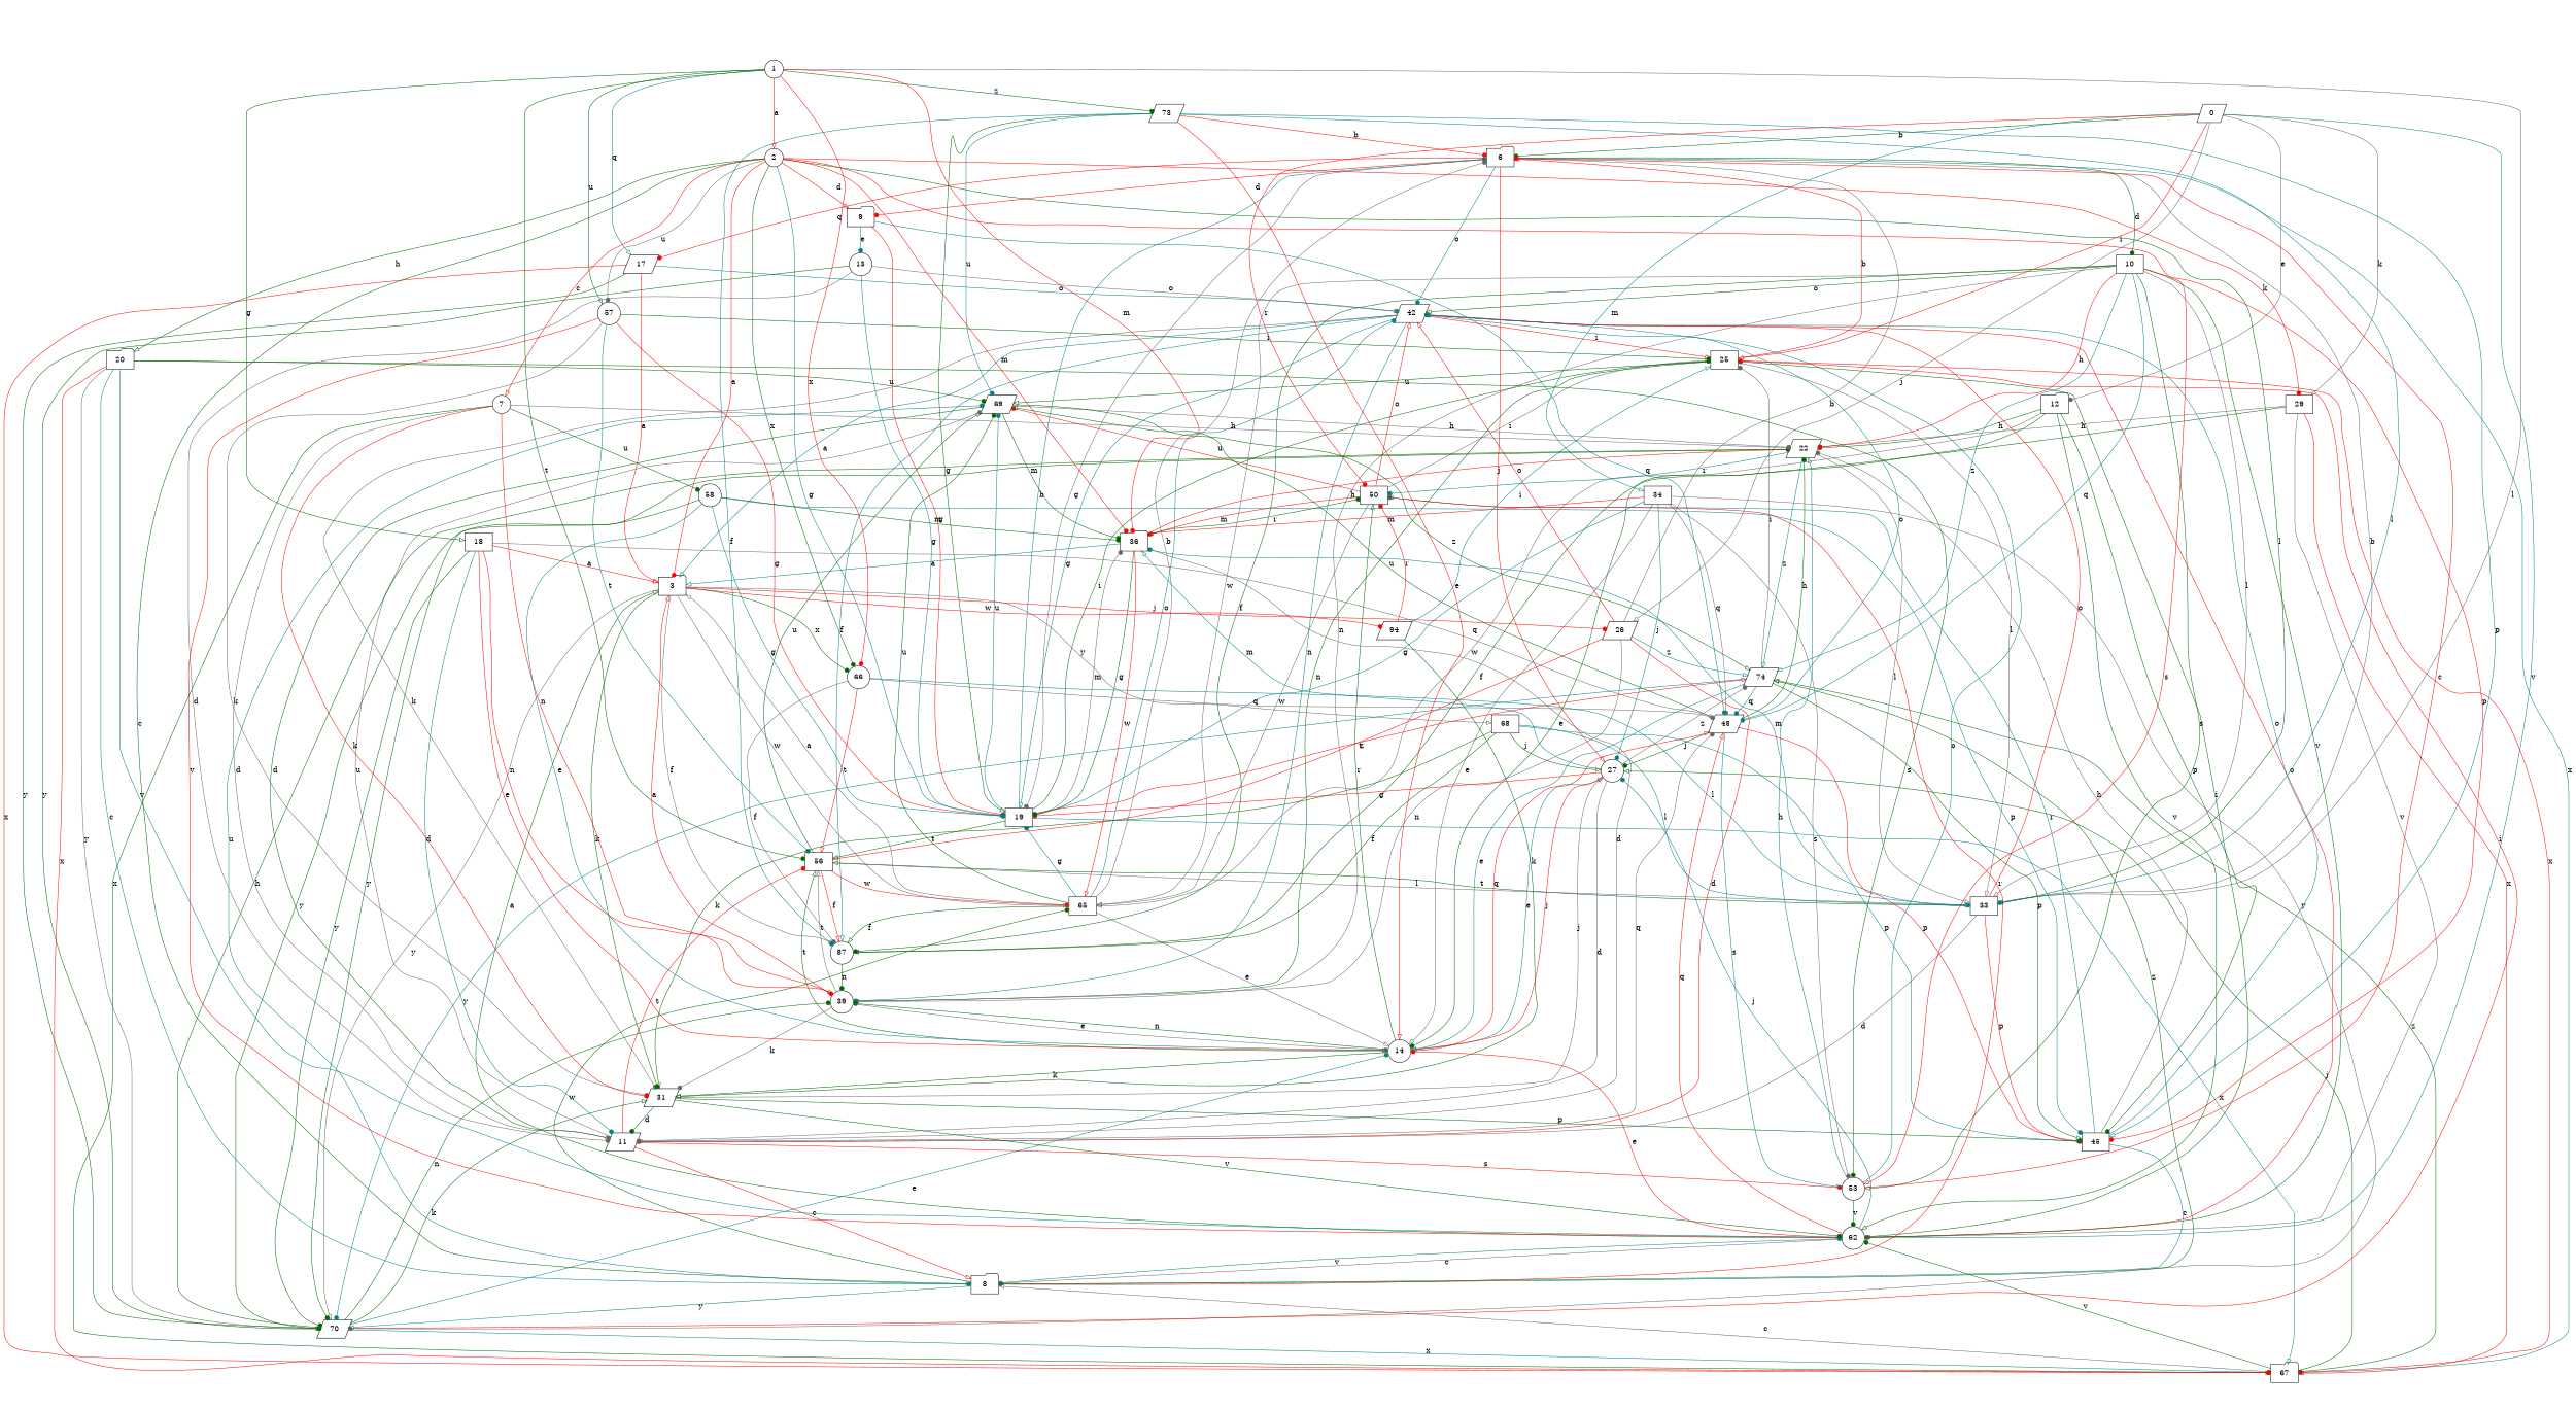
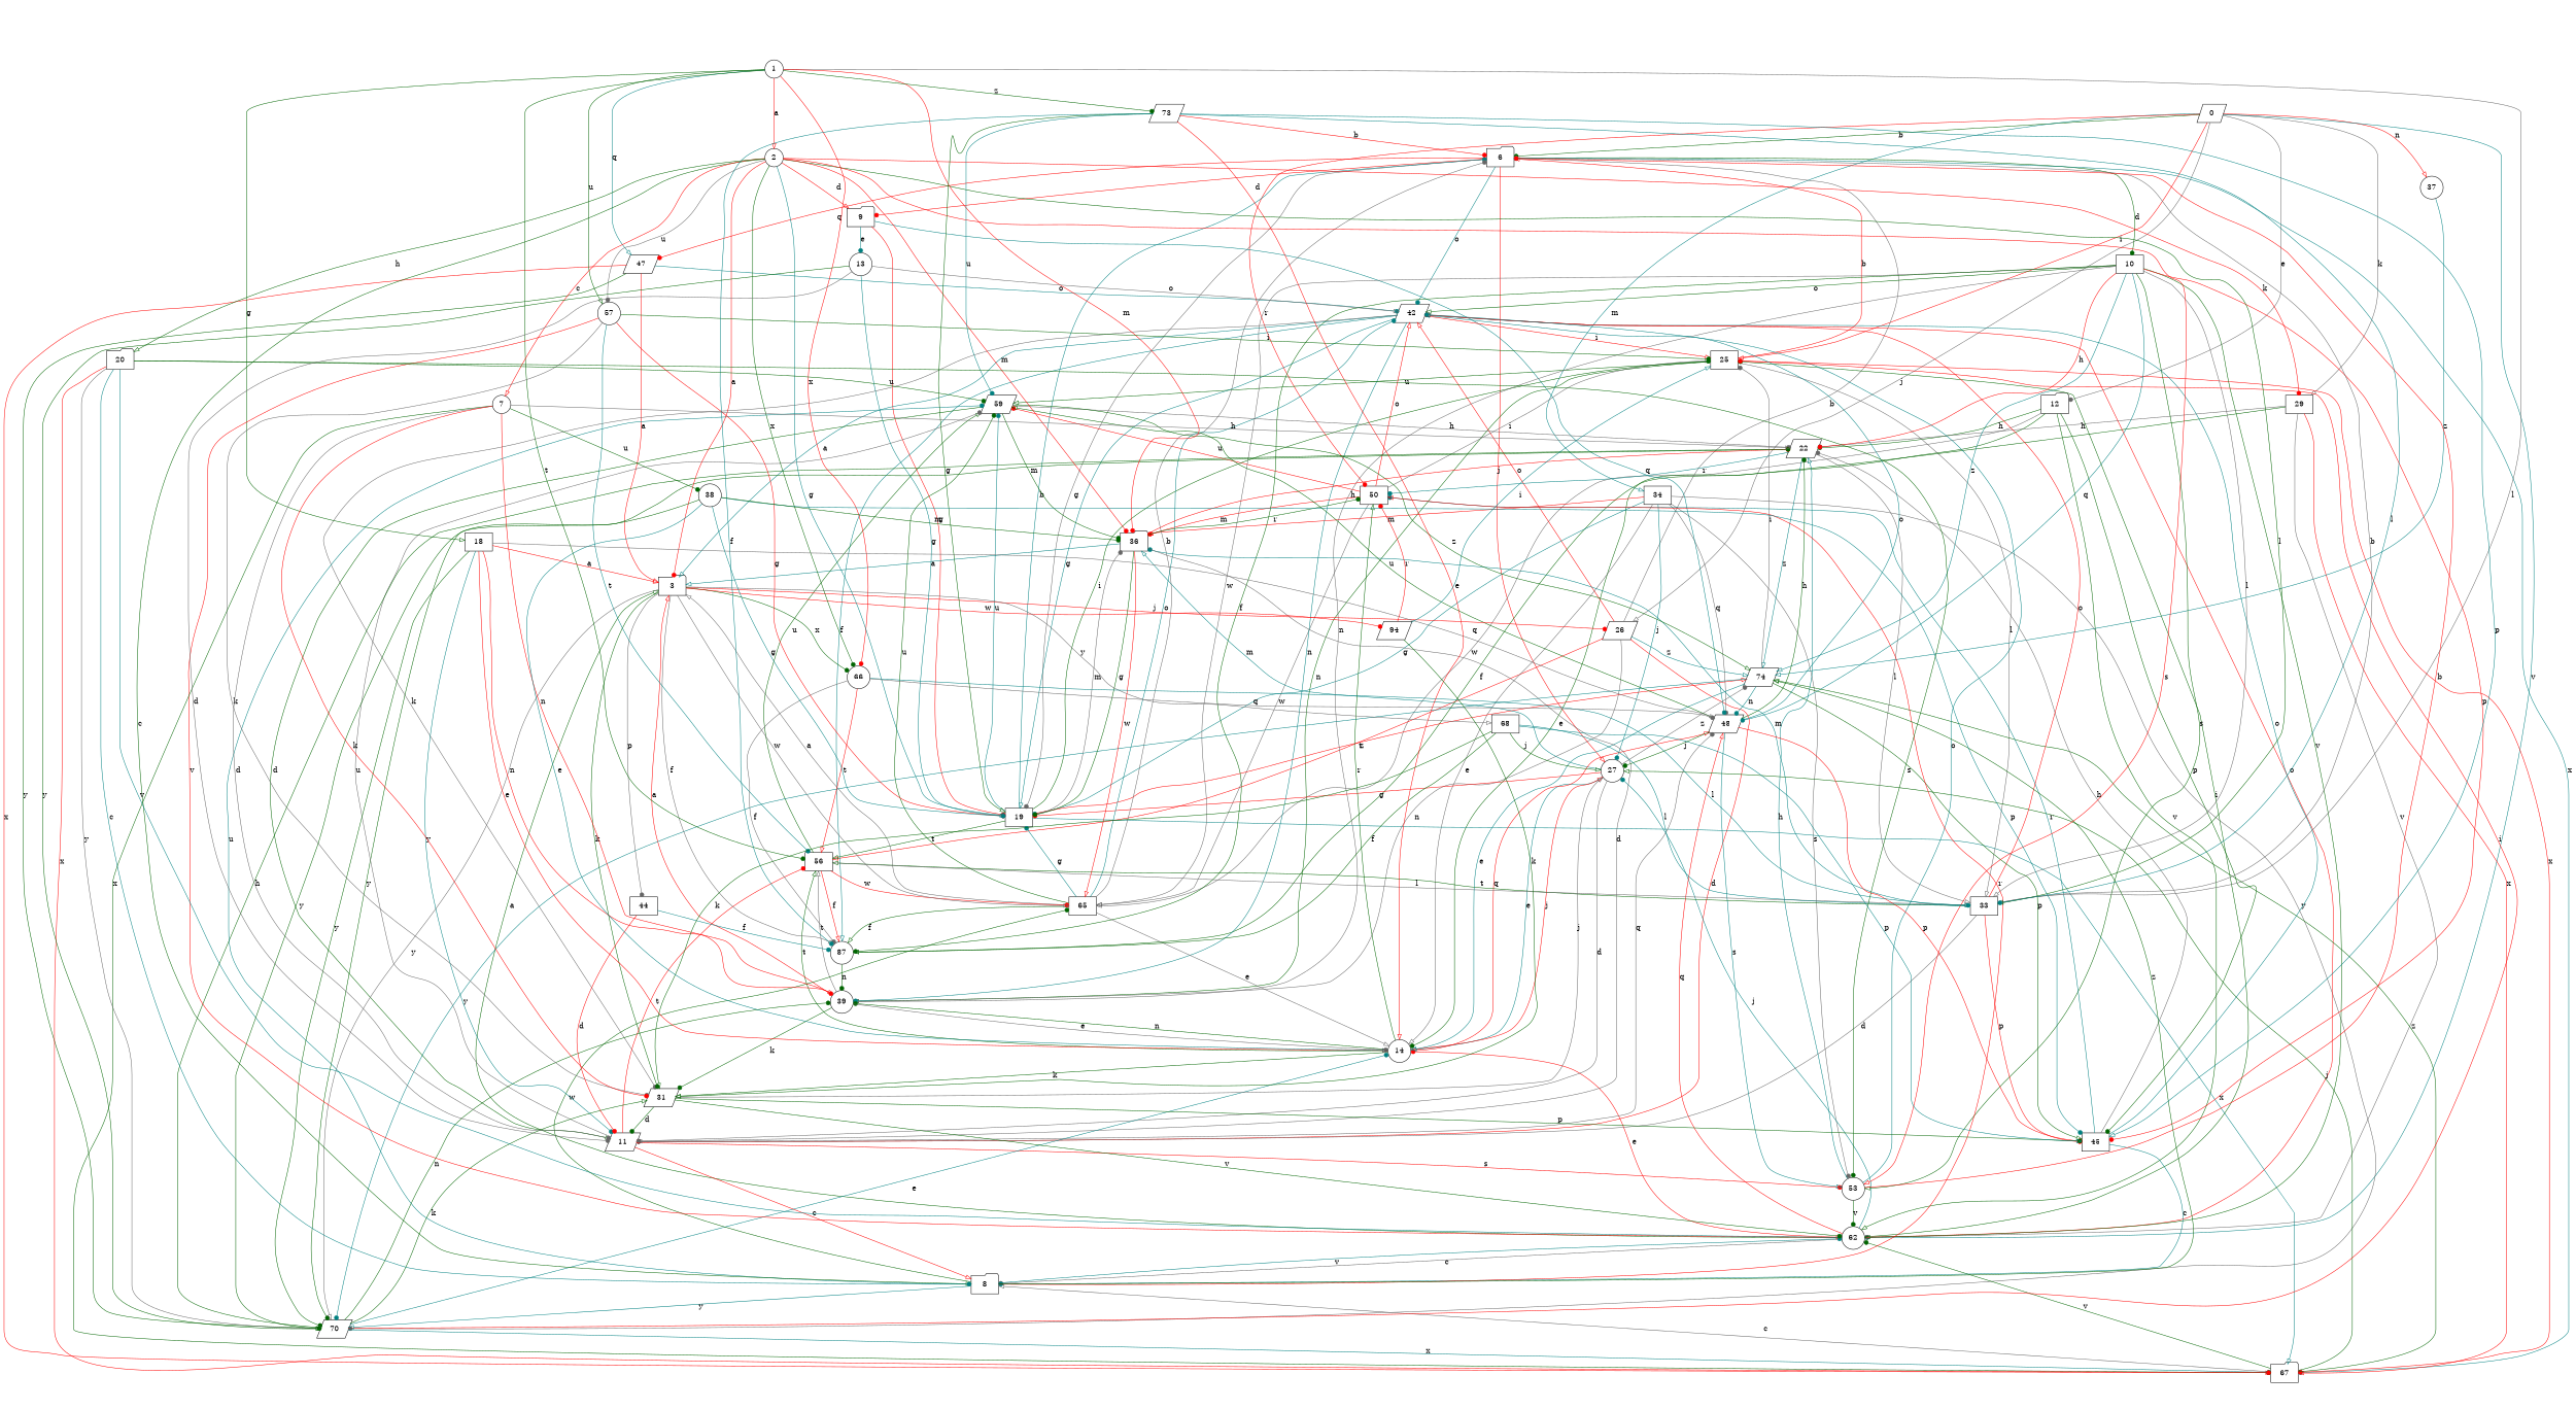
  strict digraph {
    node [shape=circle]
    edge [arrowhead=dot color=darkgreen]
    0 [shape=parallelogram]
    6 [shape=folder]
    12 [shape=folder]
    25 [shape=box]
    26 [shape=parallelogram]
    29 [shape=box]
    34 [shape=box]
+   37
    50 [shape=box]
    62
-   47 [shape=parallelogram label=17]
+   47 [shape=parallelogram]
    9 [shape=folder]
    19 [shape=box]
    10 [shape=box]
    27
    42 [shape=parallelogram]
    67 [shape=folder]
    65 [shape=box]
    22 [shape=parallelogram]
    45 [shape=box]
    14
    33 [shape=box]
    39
-   59 [shape=parallelogram label=69]
+   59 [shape=parallelogram]
    56 [shape=box]
    11 [shape=parallelogram]
    74 [shape=parallelogram]
    n28 [label=87]
    36 [shape=folder]
    53
    70 [shape=parallelogram]
    48 [shape=parallelogram]
    3 [shape=folder]
    8 [shape=folder]
    1
    2
    18 [shape=box]
    57
    66
    73 [shape=parallelogram]
    7
    20 [shape=folder]
    31 [shape=parallelogram]
+   44 [shape=box]
    n45 [label=94 shape=parallelogram]
    68 [shape=box]
-   58
+   58 [label=38]
    13
    0 -> 6 [label=b]
    0 -> 12 [color=gray40 label=e]
    0 -> 25 [arrowhead=onormal color=red label=i]
    0 -> 26 [arrowhead=onormal color=gray40 label=j]
    0 -> 29 [arrowhead=onormal color=gray40 label=k]
    0 -> 34 [arrowhead=onormal color=teal label=m]
+   0 -> 37 [arrowhead=onormal color=red label=n]
    0 -> 50 [color=red label=r]
    0 -> 62 [color=teal label=v]
    6 -> 47 [color=red label=q]
    6 -> 9 [color=red label=d]
    6 -> 19 [color=gray40 label=g]
    6 -> 10 [label=d]
    6 -> 27 [arrowhead=onormal color=red label=j]
    6 -> 42 [color=teal label=o]
    6 -> 67 [color=teal label=x]
    12 -> 62 [arrowhead=onormal label=v]
    12 -> 65 [arrowhead=onormal color=gray40 label=w]
    12 -> 22 [label=h]
    12 -> 45 [label=p]
    12 -> 14 [label=e]
    25 -> 6 [arrowhead=onormal color=red label=b]
    25 -> 67 [color=red label=x]
    25 -> 33 [arrowhead=onormal color=gray40 label=l]
    25 -> 39 [arrowhead=onormal label=n]
    25 -> 59 [arrowhead=onormal label=u]
    26 -> 6 [color=gray40 label=b]
    26 -> 42 [arrowhead=onormal color=red label=o]
    26 -> 39 [arrowhead=onormal color=gray40 label=n]
    26 -> 56 [arrowhead=onormal color=red label=t]
    26 -> 11 [color=red label=d]
    26 -> 74 [arrowhead=onormal color=teal label=z]
    29 -> 62 [color=gray40 label=v]
    29 -> 67 [arrowhead=onormal color=red label=x]
    29 -> 22 [color=gray40 label=h]
    29 -> n28 [arrowhead=onormal label=f]
    34 -> 19 [color=teal label=g]
    34 -> 27 [color=teal label=j]
    34 -> 14 [arrowhead=onormal color=gray40 label=e]
    34 -> 36 [color=red label=m]
    34 -> 53 [color=gray40 label=s]
    34 -> 70 [color=gray40 label=y]
    34 -> 48 [color=gray40 label=q]
+   37 -> 74 [arrowhead=onormal color=teal label=z]
    50 -> 25 [arrowhead=onormal color=gray40 label=i]
    50 -> 42 [arrowhead=onormal color=red label=o]
    50 -> 65 [arrowhead=onormal color=gray40 label=w]
    50 -> 59 [color=red label=u]
    50 -> 36 [arrowhead=onormal color=red label=m]
    62 -> 25 [label=i]
    62 -> 27 [color=teal label=j]
    62 -> 42 [arrowhead=onormal color=red label=o]
    62 -> 14 [color=red label=e]
    62 -> 48 [arrowhead=onormal color=red label=q]
    62 -> 3 [arrowhead=onormal label=a]
    62 -> 8 [color=gray40 label=c]
    47 -> 42 [color=teal label=o]
    47 -> 67 [arrowhead=onormal color=red label=x]
    47 -> 70 [arrowhead=onormal label=y]
    47 -> 3 [arrowhead=onormal color=red label=a]
    9 -> 19 [color=red label=g]
    9 -> 48 [color=teal label=q]
    9 -> 13 [color=teal label=e]
    19 -> 6 [color=teal label=b]
    19 -> 25 [label=i]
    19 -> 67 [arrowhead=onormal color=teal label=x]
    19 -> 59 [color=teal label=u]
    19 -> 56 [arrowhead=onormal label=t]
    19 -> 74 [arrowhead=onormal color=red label=z]
    19 -> 36 [color=gray40 label=m]
    10 -> 62 [arrowhead=onormal label=v]
    10 -> 42 [arrowhead=onormal label=o]
    10 -> 65 [arrowhead=onormal color=gray40 label=w]
    10 -> 22 [color=red label=h]
    10 -> 45 [color=red label=p]
    10 -> 33 [arrowhead=onormal color=gray40 label=l]
    10 -> 39 [color=gray40 label=n]
    10 -> 74 [arrowhead=onormal color=teal label=z]
    10 -> n28 [label=f]
    10 -> 53 [arrowhead=onormal label=s]
    10 -> 48 [color=teal label=q]
    27 -> 19 [color=red label=g]
    27 -> 14 [arrowhead=onormal color=teal label=e]
    27 -> 11 [color=gray40 label=d]
    27 -> 74 [color=gray40 label=z]
    27 -> 36 [arrowhead=onormal color=teal label=m]
    42 -> 25 [arrowhead=onormal color=red label=i]
    42 -> 19 [arrowhead=onormal color=teal label=g]
    42 -> 39 [color=teal label=n]
    42 -> n28 [arrowhead=onormal color=teal label=f]
    42 -> 3 [arrowhead=onormal color=teal label=a]
    42 -> 31 [color=gray40 label=k]
    67 -> 62 [label=v]
    67 -> 27 [arrowhead=onormal label=j]
    67 -> 74 [arrowhead=onormal label=z]
    67 -> 8 [arrowhead=onormal color=gray40 label=c]
    65 -> 6 [color=gray40 label=b]
    65 -> 19 [color=teal label=g]
    65 -> 42 [color=teal label=o]
    65 -> 14 [arrowhead=onormal color=gray40 label=e]
    65 -> 59 [label=u]
    65 -> n28 [arrowhead=onormal label=f]
    65 -> 3 [arrowhead=onormal color=gray40 label=a]
    22 -> 50 [color=teal label=r]
    22 -> 33 [arrowhead=onormal color=gray40 label=l]
    22 -> 74 [arrowhead=onormal color=teal label=z]
    22 -> 70 [label=y]
    45 -> 50 [color=teal label=r]
    45 -> 42 [arrowhead=onormal color=teal label=o]
    45 -> 22 [color=gray40 label=h]
    45 -> 8 [color=teal label=c]
    14 -> 50 [arrowhead=onormal label=r]
    14 -> 27 [arrowhead=onormal color=red label=j]
    14 -> 39 [label=n]
    14 -> 56 [arrowhead=onormal label=t]
    14 -> 48 [arrowhead=onormal color=red label=q]
    14 -> 31 [arrowhead=onormal label=k]
    33 -> 6 [color=gray40 label=b]
    33 -> 42 [color=red label=o]
    33 -> 45 [color=red label=p]
    33 -> 56 [arrowhead=onormal label=t]
    33 -> 11 [color=gray40 label=d]
    33 -> 36 [color=teal label=m]
    39 -> 14 [color=gray40 label=e]
    39 -> 56 [arrowhead=onormal color=gray40 label=t]
    39 -> 3 [arrowhead=onormal color=red label=a]
-   39 -> 31 [color=gray40 label=k]
+   39 -> 31 [label=k]
    59 -> 22 [color=gray40 label=h]
    59 -> 11 [arrowhead=onormal label=d]
    59 -> 74 [arrowhead=onormal label=z]
    59 -> 36 [label=m]
    56 -> 65 [color=red label=w]
    56 -> 33 [arrowhead=onormal color=gray40 label=l]
    56 -> 59 [arrowhead=onormal label=u]
    56 -> n28 [arrowhead=onormal color=red label=f]
    11 -> 59 [color=gray40 label=u]
    11 -> 56 [color=red label=t]
    11 -> 53 [color=red label=s]
    11 -> 48 [color=gray40 label=q]
    11 -> 8 [arrowhead=onormal color=red label=c]
    74 -> 25 [color=gray40 label=i]
    74 -> 45 [arrowhead=onormal label=p]
    74 -> 14 [arrowhead=onormal color=teal label=e]
    74 -> 70 [color=teal label=y]
-   74 -> 48 [color=teal label=q]
+   74 -> 48 [color=teal label=n]
    n28 -> 39 [label=n]
    36 -> 50 [label=r]
    36 -> 19 [label=g]
    36 -> 65 [arrowhead=onormal color=red label=w]
    36 -> 22 [color=red label=h]
    36 -> 11 [arrowhead=onormal color=gray40 label=d]
    36 -> 3 [arrowhead=onormal color=teal label=a]
-   53 -> 6 [color=red label=c]
+   53 -> 6 [color=red label=b]
    53 -> 62 [label=v]
    53 -> 42 [color=teal label=o]
    53 -> 22 [arrowhead=onormal color=teal label=h]
    70 -> 25 [color=red label=i]
    70 -> 67 [color=teal label=x]
    70 -> 22 [label=h]
    70 -> 14 [color=teal label=e]
    70 -> 39 [label=n]
    70 -> 31 [arrowhead=onormal label=k]
    48 -> 27 [label=j]
    48 -> 42 [arrowhead=onormal color=teal label=o]
    48 -> 22 [label=h]
    48 -> 45 [color=red label=p]
    48 -> 59 [arrowhead=onormal label=u]
    48 -> 53 [arrowhead=onormal color=teal label=s]
    3 -> 26 [color=red label=j]
    3 -> 65 [arrowhead=onormal color=gray40 label=w]
    3 -> n28 [arrowhead=onormal color=gray40 label=f]
    3 -> 70 [arrowhead=onormal color=gray40 label=y]
    3 -> 66 [label=x]
    3 -> 31 [label=k]
+   3 -> 44 [color=gray40 label=p]
    3 -> n45 [color=red label=w]
    3 -> 68 [arrowhead=onormal color=gray40 label=y]
    8 -> 50 [arrowhead=onormal color=red label=r]
    8 -> 62 [color=teal label=v]
    8 -> 65 [label=w]
    8 -> 59 [color=teal label=u]
    8 -> 74 [arrowhead=onormal label=z]
    8 -> 70 [arrowhead=onormal color=teal label=y]
    1 -> 47 [arrowhead=onormal color=teal label=q]
    1 -> 33 [arrowhead=onormal color=gray40 label=l]
    1 -> 56 [label=t]
    1 -> 36 [color=red label=m]
    1 -> 2 [arrowhead=onormal color=red label=a]
    1 -> 18 [arrowhead=onormal label=g]
    1 -> 57 [arrowhead=onormal label=u]
    1 -> 66 [color=red label=x]
    1 -> 73 [label=z]
    2 -> 29 [color=red label=k]
    2 -> 9 [arrowhead=onormal color=red label=d]
    2 -> 19 [color=teal label=g]
    2 -> 33 [arrowhead=onormal label=l]
    2 -> 36 [color=red label=m]
    2 -> 53 [arrowhead=onormal color=red label=s]
    2 -> 3 [color=red label=a]
    2 -> 8 [arrowhead=onormal label=c]
    2 -> 57 [color=gray40 label=u]
    2 -> 66 [label=x]
    2 -> 7 [arrowhead=onormal color=red label=c]
    2 -> 20 [arrowhead=onormal label=h]
    18 -> 14 [arrowhead=onormal color=red label=e]
    18 -> 39 [arrowhead=onormal color=red label=n]
-   18 -> 11 [color=teal label=d]
+   18 -> 11 [color=teal label=y]
    18 -> 70 [label=y]
    18 -> 48 [arrowhead=onormal color=gray40 label=q]
    18 -> 3 [arrowhead=onormal color=red label=a]
    57 -> 25 [label=i]
    57 -> 62 [arrowhead=onormal color=red label=v]
    57 -> 19 [color=red label=g]
    57 -> 56 [color=teal label=t]
    57 -> 31 [color=gray40 label=k]
    66 -> 33 [arrowhead=onormal color=teal label=l]
    66 -> 56 [arrowhead=onormal color=red label=t]
    66 -> n28 [color=gray40 label=f]
    66 -> 48 [color=gray40 label=q]
    73 -> 6 [color=red label=b]
    73 -> 19 [arrowhead=onormal label=g]
    73 -> 45 [arrowhead=onormal color=teal label=p]
    73 -> 14 [arrowhead=onormal color=red label=e]
    73 -> 33 [color=teal label=l]
    73 -> 59 [color=teal label=u]
    73 -> n28 [color=teal label=f]
    7 -> 67 [label=x]
-   7 -> 22 [color=gray40 label=h]
+   7 -> 22 [arrowhead=onormal color=gray40 label=h]
    7 -> 39 [color=red label=n]
    7 -> 11 [color=gray40 label=d]
    7 -> 31 [color=red label=k]
    7 -> 58 [label=u]
    20 -> 62 [color=teal label=v]
    20 -> 67 [color=red label=x]
    20 -> 59 [label=u]
    20 -> 53 [label=s]
    20 -> 70 [color=gray40 label=y]
    20 -> 8 [color=teal label=c]
    31 -> 62 [label=v]
    31 -> 27 [arrowhead=onormal color=gray40 label=j]
    31 -> 45 [label=p]
    31 -> 11 [label=d]
+   44 -> 11 [color=red label=d]
+   44 -> n28 [color=teal label=f]
    n45 -> 25 [arrowhead=onormal color=teal label=i]
    n45 -> 50 [color=red label=r]
    n45 -> 31 [arrowhead=onormal label=k]
    68 -> 27 [arrowhead=onormal label=j]
    68 -> 45 [arrowhead=onormal color=teal label=p]
    68 -> 33 [color=teal label=l]
    68 -> n28 [arrowhead=onormal label=f]
    68 -> 31 [arrowhead=onormal label=k]
    58 -> 19 [color=teal label=g]
    58 -> 45 [color=teal label=p]
    58 -> 14 [arrowhead=onormal color=teal label=e]
    58 -> 36 [label=m]
    58 -> 70 [label=y]
    13 -> 19 [arrowhead=onormal color=teal label=g]
    13 -> 42 [arrowhead=onormal color=gray40 label=o]
    13 -> 11 [color=gray40 label=d]
    13 -> 70 [arrowhead=onormal label=y]
  }
